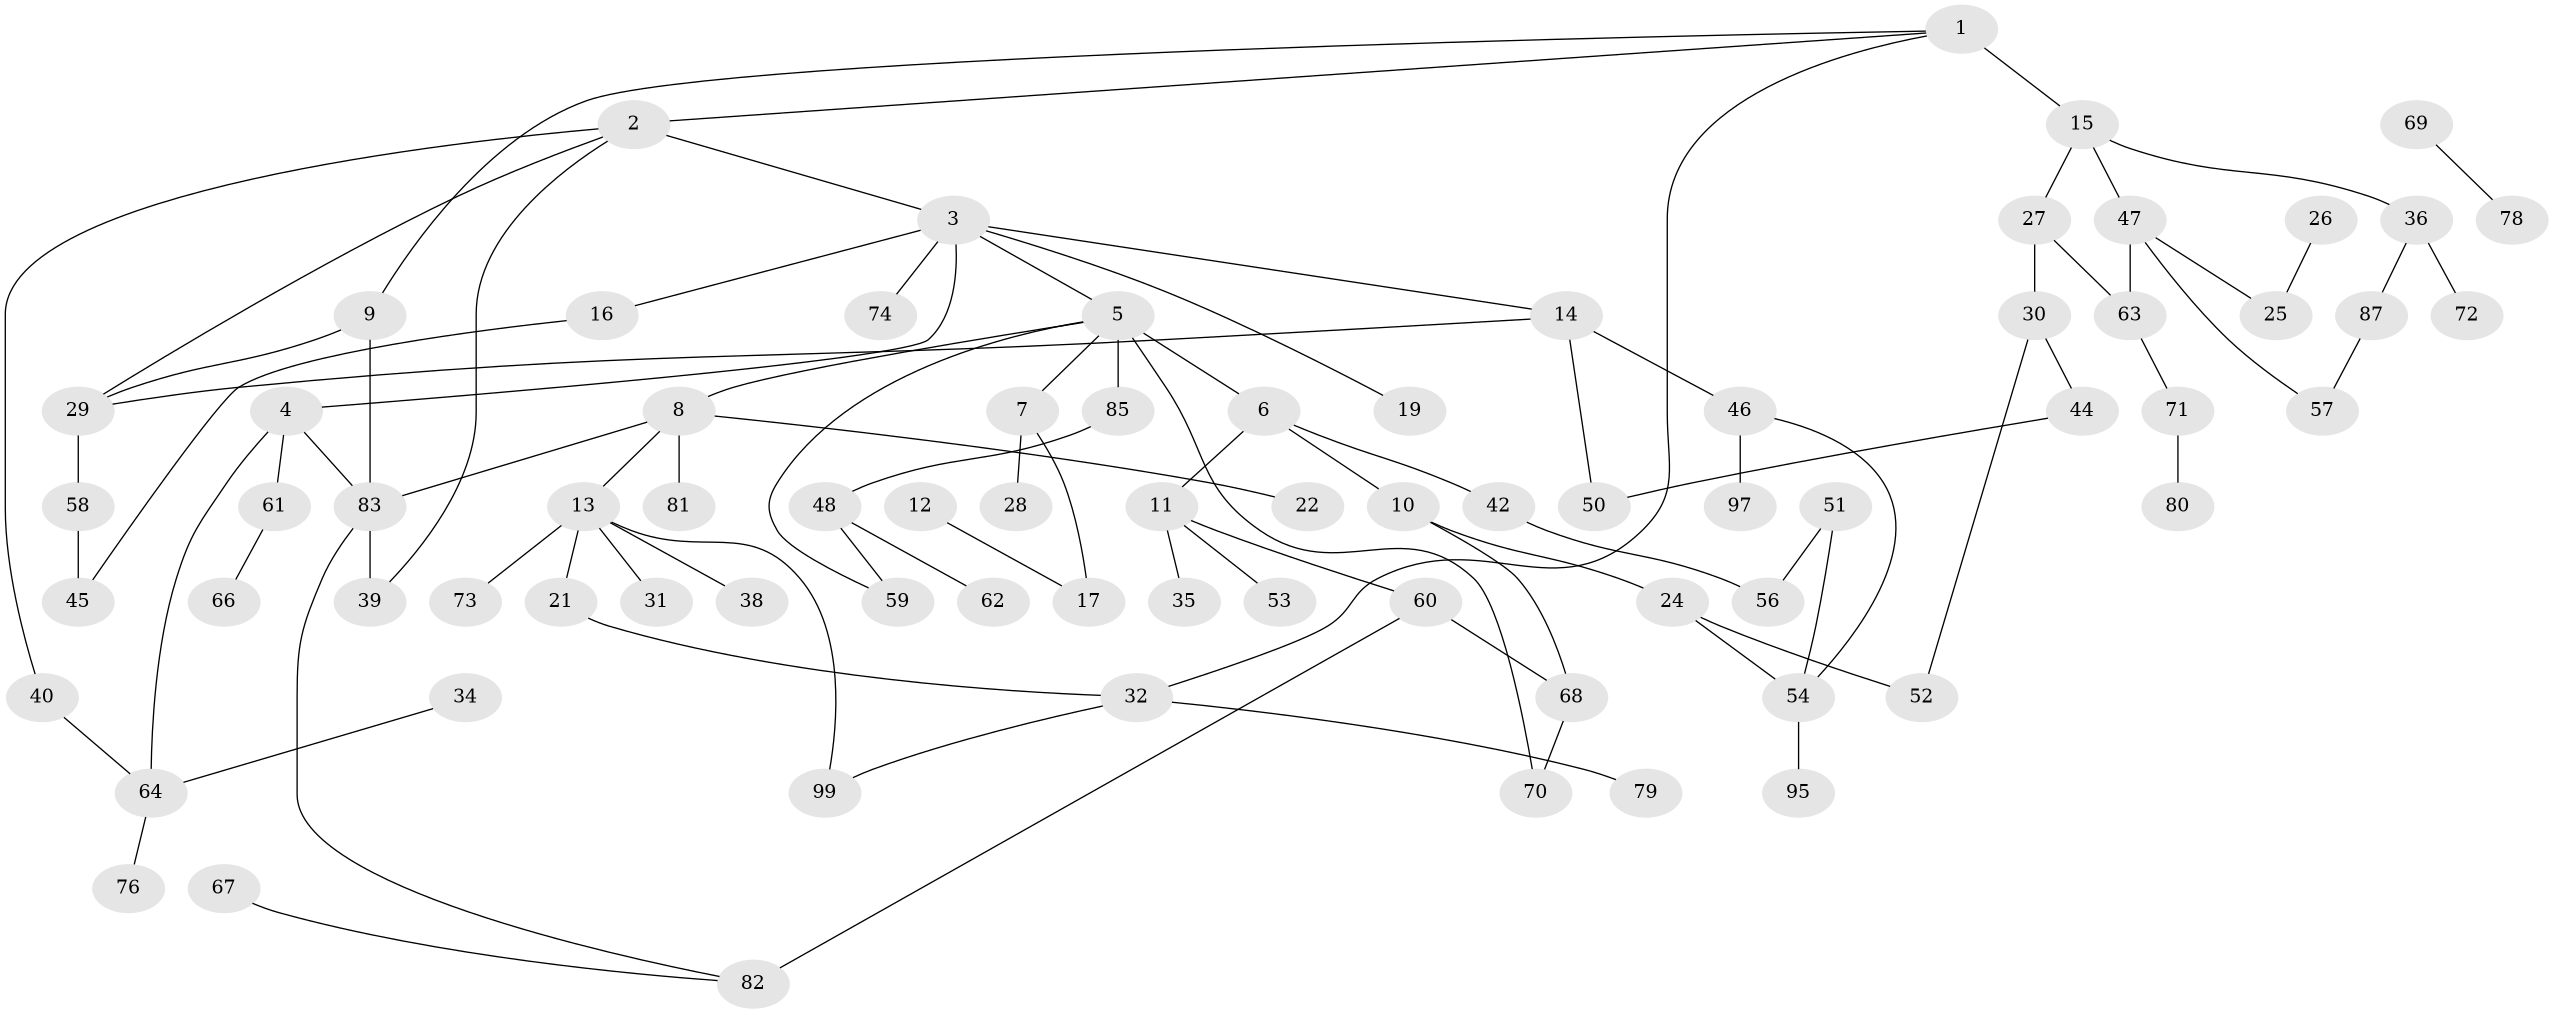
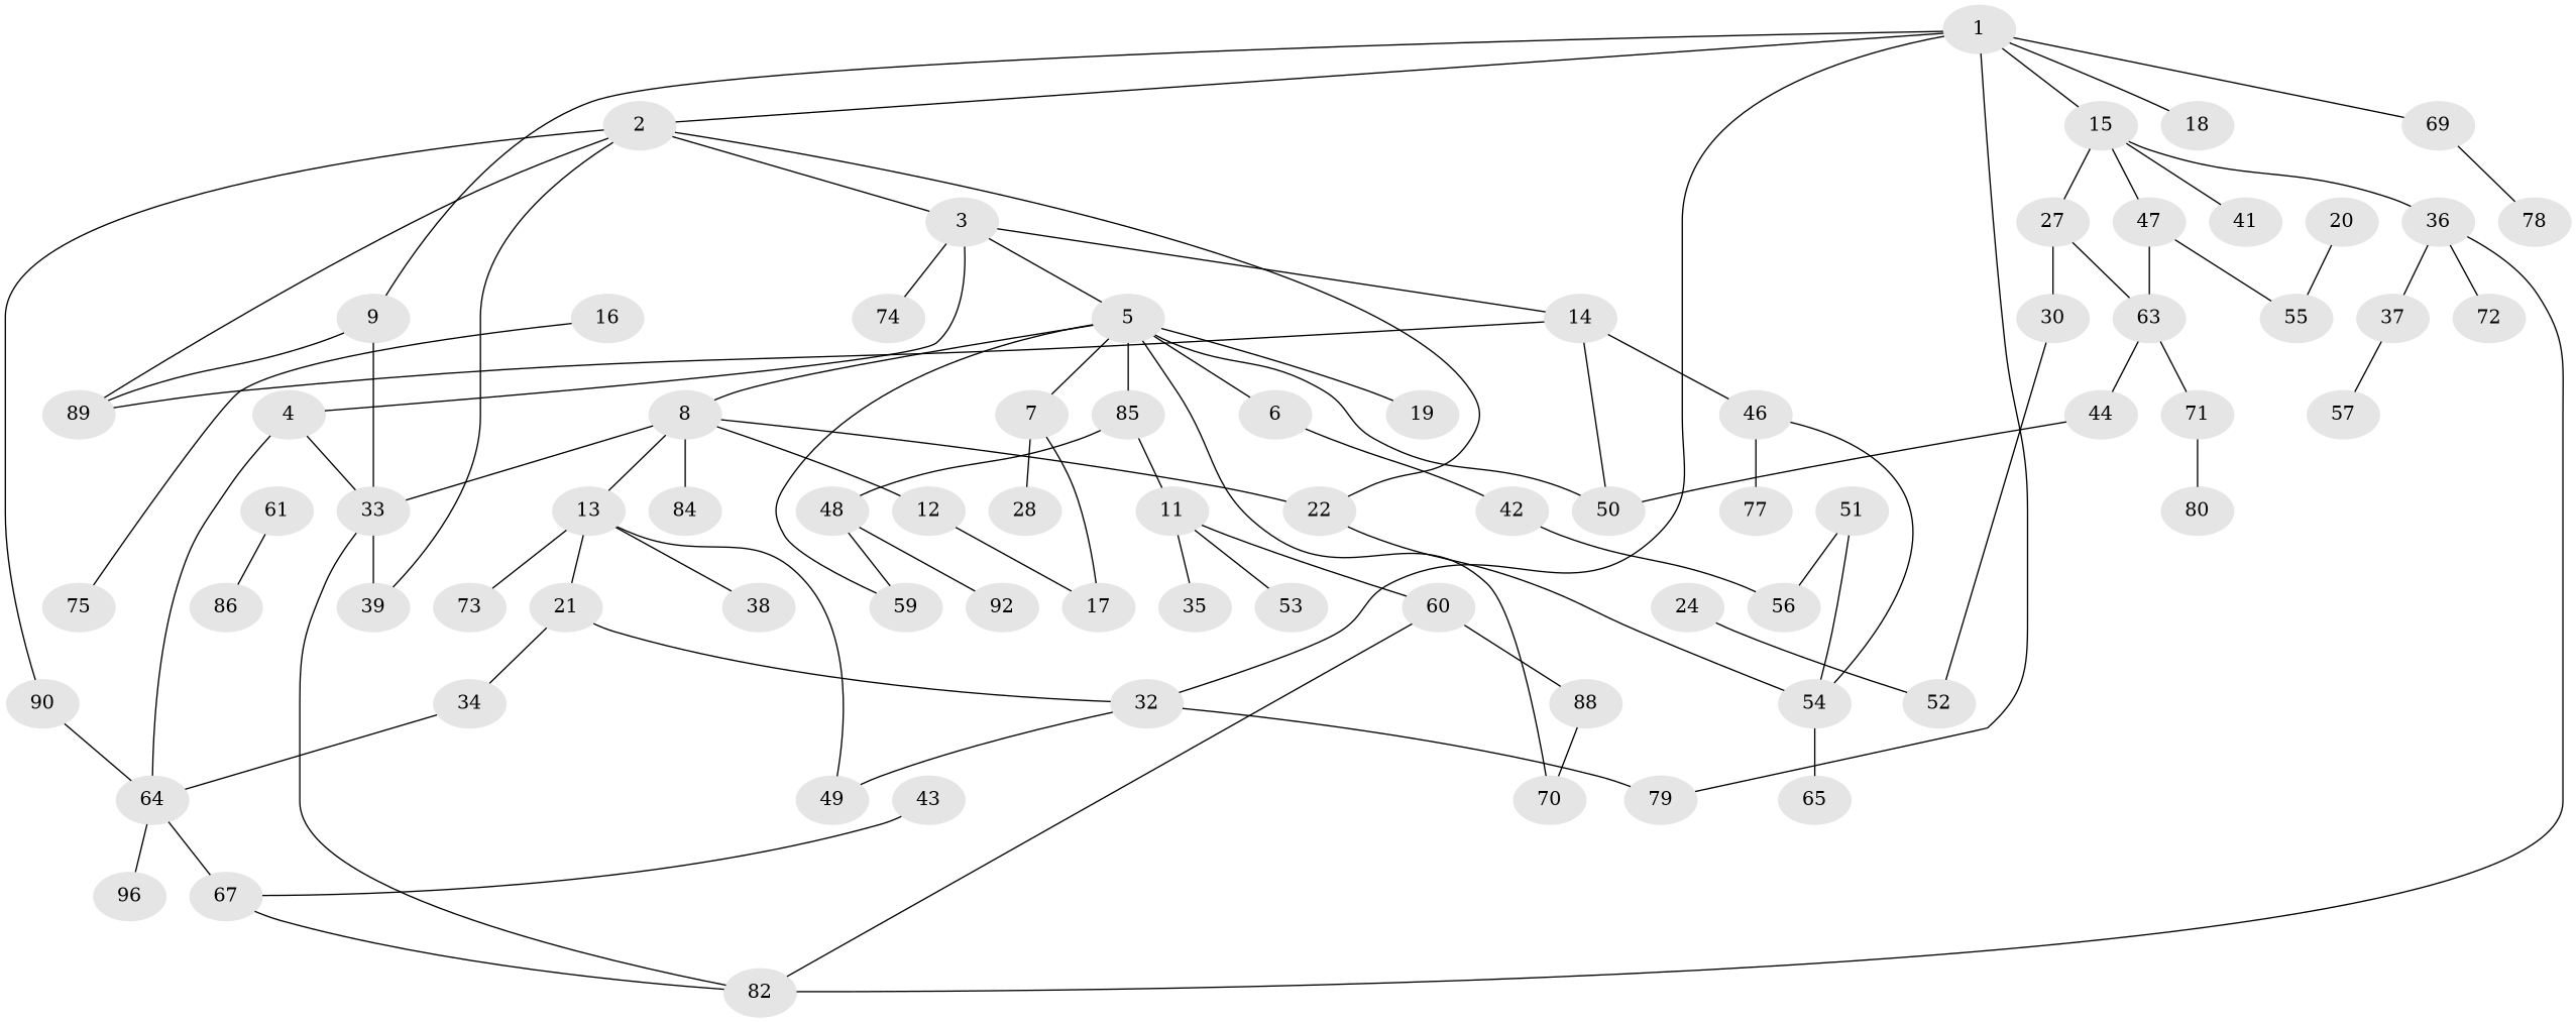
  graph {
    node [color=gray90 style=filled]
    1
    2
    9
    15
+   18
    32
    69
    79
    3
    22
-   29
+   29 [label=89]
    39
-   40
-   33 [label=83]
+   40 [label=90]
+   33
    27
    36
+   41
    47
    30
    63
-   49 [label=99]
+   49
    78
    4
    5
    14
    16
    74
    54
-   58
    64
    61
    6
    7
    8
    19
    n36 [label=85]
    50
    59
    70
    46
-   75 [label=45]
+   75
+   43
    67
-   66
-   76
-   10
+   66 [label=86]
+   76 [label=96]
    11
    42
    17
    28
    12
    13
-   81
+   81 [label=84]
    48
    24
-   68
+   68 [label=88]
    35
    53
    60
    56
    21
-   31
    38
    73
    82
    52
-   20 [label=26]
-   55 [label=25]
+   20
+   55
    34
-   77 [label=97]
-   37 [label=87]
+   77
+   37
    72
    57
-   65 [label=95]
+   65
    44
    71
    51
-   62
+   62 [label=92]
    80
    1 -- 2
    1 -- 9
    1 -- 15
+   1 -- 18
    1 -- 32
+   1 -- 69
+   1 -- 79
    2 -- 3
+   2 -- 22
    2 -- 29
    2 -- 39
    2 -- 40
    9 -- 29
    9 -- 33
    15 -- 27
    15 -- 36
+   15 -- 41
    15 -- 47
    32 -- 79
    32 -- 49
    69 -- 78
    3 -- 4
    3 -- 5
    3 -- 14
-   3 -- 16
    3 -- 74
-   24 -- 54
-   29 -- 58
+   22 -- 54
    40 -- 64
    33 -- 39
    33 -- 82
    27 -- 30
    27 -- 63
+   36 -- 82
    36 -- 37
    36 -- 72
    47 -- 63
    47 -- 55
-   47 -- 57
    30 -- 52
-   30 -- 44
+   63 -- 44
    63 -- 71
    4 -- 33
    4 -- 64
-   4 -- 61
    5 -- 6
    5 -- 7
    5 -- 8
-   3 -- 19
+   5 -- 19
    5 -- n36
+   5 -- 50
    5 -- 59
    5 -- 70
    14 -- 29
    14 -- 50
    14 -- 46
    16 -- 75
    54 -- 65
-   58 -- 75
+   64 -- 67
    64 -- 76
    61 -- 66
-   6 -- 10
-   6 -- 11
+   n36 -- 11
    6 -- 42
    7 -- 17
    7 -- 28
    8 -- 22
    8 -- 33
+   8 -- 12
    8 -- 13
    8 -- 81
    n36 -- 48
    46 -- 54
    46 -- 77
+   43 -- 67
    67 -- 82
-   10 -- 24
-   10 -- 68
    11 -- 35
    11 -- 53
    11 -- 60
    42 -- 56
    12 -- 17
    13 -- 49
    13 -- 21
-   13 -- 31
    13 -- 38
    13 -- 73
    48 -- 59
    48 -- 62
    24 -- 52
    68 -- 70
    60 -- 68
    60 -- 82
    21 -- 32
+   21 -- 34
    20 -- 55
    34 -- 64
    37 -- 57
    44 -- 50
    71 -- 80
    51 -- 54
    51 -- 56
  }
